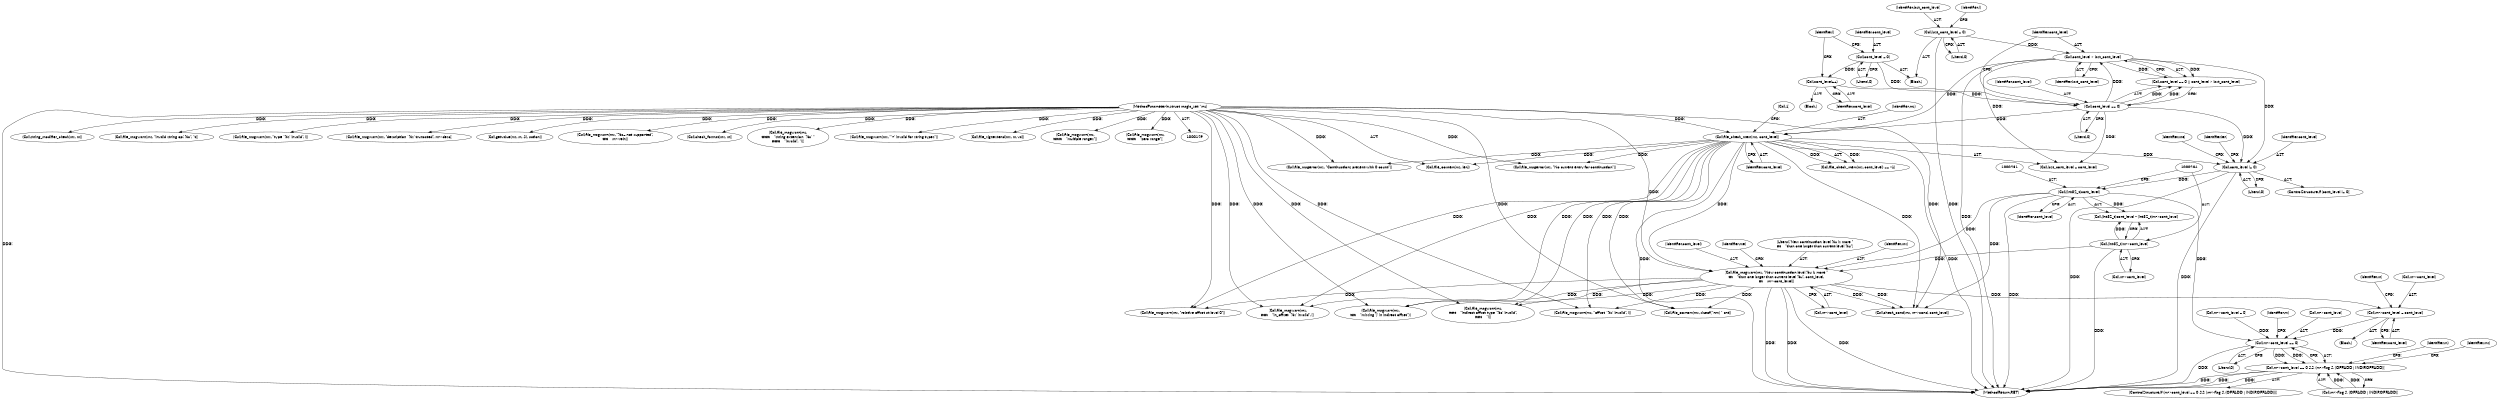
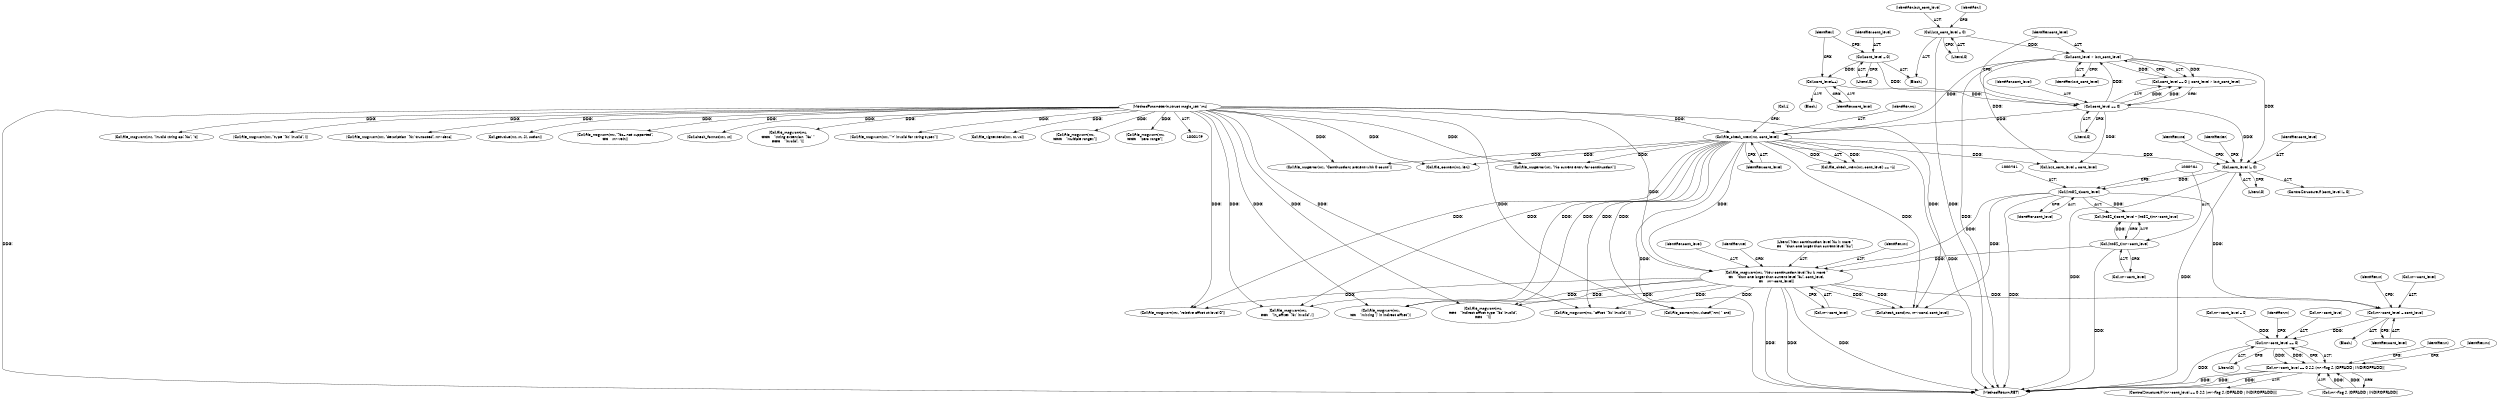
  digraph {
    fontname=Lato
    node [fontname=Lato]
    edge [fontname=Lato]
    n1 [label="(Call,m->cont_level = cont_level)"]
    n2 [label="(Call,m->cont_level == 0)"]
    n3 [label="(Block,)"]
    n4 [label="(Identifier,cont_level)"]
    n5 [label="(MethodReturn,RET)"]
    n6 [label="(Call,m->cont_level == 0 && (m->flag & (OFFADD | INDIROFFADD)))"]
    n7 [label="(Literal,0)"]
    n8 [label="(Call,(int32_t)cont_level)"]
    n9 [label="(Call,file_magwarn(ms, \"New continuation level %u is more \"\n\t\t\t    \"than one larger than current level %u\", cont_level,\n\t\t\t    m->cont_level))"]
    n10 [label="(Call,(int32_t)cont_level - (int32_t)m->cont_level)"]
    n11 [label="(Identifier,cont_level)"]
    n12 [label="(Call,check_cond(ms, m->cond, cont_level))"]
    n13 [label="(Call,file_magwarn(ms, \"relative offset at level 0\"))"]
    n14 [label="(Call,file_magwarn(ms,\n\t\t\t\t\t    \"in_offset `%s' invalid\", l))"]
    n15 [label="(Call,file_magwarn(ms,\n\t\t\t\t    \"missing ')' in indirect offset\"))"]
    n16 [label="(Call,file_magwarn(ms,\n\t\t\t\t\t    \"indirect offset type `%c' invalid\",\n\t\t\t\t\t    *l))"]
    n17 [label="(Call,file_magwarn(ms, \"offset `%s' invalid\", l))"]
    n18 [label="(Call,file_oomem(ms, sizeof(*nm) * cnt))"]
    n19 [label="(Call,m->cont_level)"]
    n20 [label="(Call,(int32_t)m->cont_level)"]
    n21 [label="(Call,cont_level != 0)"]
    n22 [label="(Literal,0)"]
    n23 [label="(ControlStructure,if (cont_level != 0))"]
    n24 [label="(Call,cont_level > last_cont_level)"]
    n25 [label="(Call,file_check_mem(ms, cont_level))"]
    n26 [label="(Identifier,last_cont_level)"]
    n27 [label="(Call,last_cont_level = cont_level)"]
    n28 [label="(Call,cont_level == 0 || cont_level > last_cont_level)"]
    n29 [label="(Call,file_oomem(ms, len))"]
    n30 [label="(Identifier,cont_level)"]
    n31 [label="(Call,file_magerror(ms, \"No current entry for continuation\"))"]
    n32 [label="(Call,file_check_mem(ms, cont_level) == -1)"]
    n33 [label="(Call,file_magerror(ms, \"Continuations present with 0 count\"))"]
    n34 [label="(Call,cont_level == 0)"]
    n35 [label="(Literal,0)"]
    n36 [label="(Call,cont_level = 0)"]
    n37 [label="(Call,cont_level++)"]
    n38 [label="(Literal,0)"]
    n39 [label="(Block,)"]
    n40 [label="(Block,)"]
    n41 [label="(Identifier,cont_level)"]
    n42 [label="(Call,last_cont_level = 0)"]
    n43 [label="(Literal,0)"]
    n44 [label="(MethodParameterIn,struct magic_set *ms)"]
-   n45 [label="(Call,string_modifier_check(ms, m))"]
    n46 [label="(Call,file_magwarn(ms, \"invalid string op: %c\", *t))"]
    n47 [label="(Call,file_magwarn(ms, \"type `%s' invalid\", l))"]
    n48 [label="(Call,file_magwarn(ms, \"description `%s' truncated\", m->desc))"]
    n49 [label="(Call,getvalue(ms, m, &l, action))"]
    n50 [label="(Call,file_magwarn(ms, \"%c= not supported\",\n\t\t\t\t    m->reln))"]
    n51 [label="(Call,check_format(ms, m))"]
    n52 [label="(Call,file_magwarn(ms,\n\t\t\t\t\t\t    \"string extension `%c' \"\n\t\t\t\t\t\t    \"invalid\", *l))"]
    n53 [label="(Call,file_magwarn(ms, \"'~' invalid for string types\"))"]
    n54 [label="(Call,file_signextend(ms, m, val))"]
    n55 [label="(Call,file_magwarn(ms,\n\t\t\t\t\t\t    \"multiple ranges\"))"]
    n56 [label="(Call,file_magwarn(ms,\n\t\t\t\t\t\t    \"zero range\"))"]
    1000129
    n58 [label="(Call,m->cont_level)"]
    n59 [label="(ControlStructure,if (m->cont_level == 0 && (m->flag & (OFFADD | INDIROFFADD))))"]
    n60 [label="(Call,m->flag & (OFFADD | INDIROFFADD))"]
    n61 [label="(Identifier,m)"]
    n62 [label="(Identifier,cont_level)"]
    n63 [label="(Call,m->cont_level = 0)"]
    n64 [label="(Identifier,cont_level)"]
    n65 [label="(Identifier,me)"]
    n66 [label="(Identifier,m)"]
    n67 [label="(Identifier,cont_level)"]
    n68 [label="(Call,m->cont_level)"]
    n69 [label="(Identifier,last_cont_level)"]
    n70 [label="(Identifier,me)"]
    n71 [label="(Identifier,l)"]
    n72 [label="(Identifier,l)"]
    n73 [label="(Call,1)"]
    n74 [label="(Identifier,ms)"]
    n75 [label="(Identifier,cont_level)"]
    n76 [label="(Identifier,m)"]
    n77 [label="(Literal,\"New continuation level %u is more \"\n\t\t\t    \"than one larger than current level %u\")"]
    n78 [label="(Identifier,len)"]
    n79 [label="(Identifier,ms)"]
    n80 [label="(Identifier,ms)"]
    n81 [label="(Identifier,cont_level)"]
    n82 [label="(Call,m->cont_level)"]
    1000231
    1000234
    n1 -> n2 [label="DDG: "]
    n1 -> n3 [label="AST: "]
    n1 -> n4 [label="CFG: "]
    n2 -> n5 [label="DDG: "]
    n2 -> n6 [label="AST: "]
    n2 -> n6 [label="DDG: "]
    n2 -> n6 [label="DDG: "]
    n2 -> n7 [label="CFG: "]
    n4 -> n1 [label="AST: "]
    n6 -> n2 [label="CFG: "]
    n6 -> n5 [label="DDG: "]
    n6 -> n5 [label="DDG: "]
    n6 -> n5 [label="DDG: "]
    n6 -> n59 [label="AST: "]
    n6 -> n60 [label="CFG: "]
    n7 -> n2 [label="AST: "]
-   n8 -> n2 [label="DDG: "]
+   n8 -> n1 [label="DDG: "]
    n8 -> n5 [label="DDG: "]
    n8 -> n9 [label="DDG: "]
    n8 -> n10 [label="AST: "]
    n8 -> n10 [label="DDG: "]
    n8 -> n11 [label="CFG: "]
    n8 -> n12 [label="DDG: "]
    n9 -> n1 [label="DDG: "]
    n9 -> n5 [label="DDG: "]
    n9 -> n5 [label="DDG: "]
    n9 -> n5 [label="DDG: "]
    n9 -> n12 [label="DDG: "]
    n9 -> n12 [label="DDG: "]
    n9 -> n13 [label="DDG: "]
    n9 -> n14 [label="DDG: "]
    n9 -> n15 [label="DDG: "]
    n9 -> n16 [label="DDG: "]
    n9 -> n17 [label="DDG: "]
    n9 -> n18 [label="DDG: "]
    n9 -> n19 [label="CFG: "]
    n10 -> n20 [label="CFG: "]
    n11 -> n8 [label="AST: "]
    n19 -> n9 [label="AST: "]
    n20 -> n5 [label="DDG: "]
    n20 -> n9 [label="DDG: "]
    n20 -> n10 [label="AST: "]
    n20 -> n10 [label="DDG: "]
    n20 -> n58 [label="CFG: "]
    n21 -> n5 [label="DDG: "]
    n21 -> n5 [label="DDG: "]
    n21 -> n8 [label="DDG: "]
    n21 -> n22 [label="CFG: "]
    n21 -> n23 [label="AST: "]
    n22 -> n21 [label="AST: "]
    n24 -> n5 [label="DDG: "]
    n24 -> n21 [label="DDG: "]
    n24 -> n25 [label="DDG: "]
    n24 -> n26 [label="CFG: "]
    n24 -> n27 [label="DDG: "]
    n24 -> n28 [label="AST: "]
    n24 -> n28 [label="DDG: "]
    n24 -> n28 [label="DDG: "]
    n25 -> n5 [label="DDG: "]
    n25 -> n5 [label="DDG: "]
    n25 -> n9 [label="DDG: "]
    n25 -> n12 [label="DDG: "]
    n25 -> n13 [label="DDG: "]
    n25 -> n14 [label="DDG: "]
    n25 -> n15 [label="DDG: "]
    n25 -> n16 [label="DDG: "]
    n25 -> n17 [label="DDG: "]
    n25 -> n18 [label="DDG: "]
    n25 -> n21 [label="DDG: "]
-   n25 -> n27 [label="AST: "]
+   n25 -> n27 [label="DDG: "]
    n25 -> n29 [label="DDG: "]
    n25 -> n30 [label="CFG: "]
    n25 -> n31 [label="DDG: "]
    n25 -> n32 [label="AST: "]
    n25 -> n32 [label="DDG: "]
    n25 -> n32 [label="DDG: "]
    n25 -> n33 [label="DDG: "]
    n26 -> n24 [label="AST: "]
    n28 -> n24 [label="CFG: "]
    n28 -> n34 [label="CFG: "]
    n30 -> n25 [label="AST: "]
    n34 -> n21 [label="DDG: "]
    n34 -> n24 [label="DDG: "]
    n34 -> n25 [label="DDG: "]
    n34 -> n27 [label="DDG: "]
    n34 -> n28 [label="AST: "]
    n34 -> n28 [label="DDG: "]
    n34 -> n28 [label="DDG: "]
    n34 -> n35 [label="CFG: "]
    n35 -> n34 [label="AST: "]
    n36 -> n34 [label="DDG: "]
    n36 -> n37 [label="DDG: "]
    n36 -> n38 [label="CFG: "]
    n36 -> n39 [label="AST: "]
    n37 -> n34 [label="DDG: "]
    n37 -> n40 [label="AST: "]
    n37 -> n41 [label="CFG: "]
    n38 -> n36 [label="AST: "]
    n41 -> n37 [label="AST: "]
    n42 -> n5 [label="DDG: "]
    n42 -> n24 [label="DDG: "]
    n42 -> n39 [label="AST: "]
    n42 -> n43 [label="CFG: "]
    n43 -> n42 [label="AST: "]
    n44 -> n5 [label="DDG: "]
    n44 -> n9 [label="DDG: "]
    n44 -> n12 [label="DDG: "]
    n44 -> n13 [label="DDG: "]
    n44 -> n14 [label="DDG: "]
    n44 -> n15 [label="DDG: "]
    n44 -> n16 [label="DDG: "]
    n44 -> n17 [label="DDG: "]
    n44 -> n18 [label="DDG: "]
    n44 -> n25 [label="DDG: "]
-   n44 -> n29 [label="AST: "]
+   n44 -> n29 [label="DDG: "]
    n44 -> n31 [label="DDG: "]
    n44 -> n33 [label="DDG: "]
-   n44 -> n45 [label="DDG: "]
    n44 -> n46 [label="DDG: "]
    n44 -> n47 [label="DDG: "]
    n44 -> n48 [label="DDG: "]
    n44 -> n49 [label="DDG: "]
    n44 -> n50 [label="DDG: "]
    n44 -> n51 [label="DDG: "]
    n44 -> n52 [label="DDG: "]
    n44 -> n53 [label="DDG: "]
    n44 -> n54 [label="DDG: "]
    n44 -> n55 [label="DDG: "]
    n44 -> n56 [label="DDG: "]
    n44 -> 1000129 [label="AST: "]
    n58 -> n20 [label="AST: "]
    n60 -> n6 [label="AST: "]
    n60 -> n6 [label="DDG: "]
    n60 -> n6 [label="DDG: "]
    n61 -> n1 [label="CFG: "]
    n62 -> n21 [label="AST: "]
    n63 -> n2 [label="DDG: "]
    n64 -> n34 [label="AST: "]
    n65 -> n21 [label="CFG: "]
    n66 -> n6 [label="CFG: "]
    n67 -> n9 [label="AST: "]
    n68 -> n1 [label="AST: "]
    n69 -> n42 [label="AST: "]
    n70 -> n9 [label="CFG: "]
    n71 -> n36 [label="CFG: "]
    n71 -> n37 [label="CFG: "]
    n72 -> n42 [label="CFG: "]
    n73 -> n25 [label="CFG: "]
    n74 -> n25 [label="AST: "]
    n75 -> n36 [label="AST: "]
    n76 -> n2 [label="CFG: "]
    n77 -> n9 [label="AST: "]
    n78 -> n21 [label="CFG: "]
    n79 -> n9 [label="AST: "]
    n80 -> n6 [label="CFG: "]
    n81 -> n24 [label="AST: "]
    n81 -> n34 [label="CFG: "]
    n82 -> n2 [label="AST: "]
    1000231 -> n8 [label="AST: "]
    1000234 -> n8 [label="CFG: "]
    1000234 -> n20 [label="AST: "]
  }
